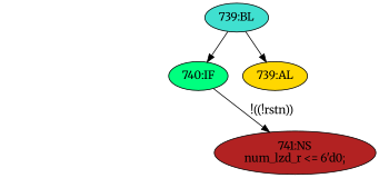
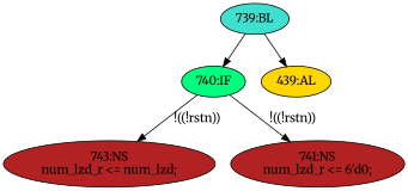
  strict digraph {
    fontname=Merriweather
    node [fillcolor=firebrick fontname=Merriweather statements="[]" style=filled typ=NonblockingSubstitution]
    edge [cond="[]" fontname=Merriweather lineno=None]
    n1 [ast="<pyverilog.vparser.ast.Block object at 0x7f4056d88950>" fillcolor=turquoise label="739:BL" typ=Block]
    n2 [ast="<pyverilog.vparser.ast.IfStatement object at 0x7f4056d88e90>" fillcolor=springgreen label="740:IF" typ=IfStatement]
-   n3 [ast="<pyverilog.vparser.ast.Always object at 0x7f407838df50>" clk_sens=True fillcolor=gold label="739:AL" sens="['clk']" typ=Always use_var="['num_lzd', 'rstn']"]
+   n3 [ast="<pyverilog.vparser.ast.Always object at 0x7f407838df50>" clk_sens=True fillcolor=gold label="439:AL" sens="['clk']" typ=Always use_var="['num_lzd', 'rstn']"]
+   n4 [ast="<pyverilog.vparser.ast.NonblockingSubstitution object at 0x7f4056d88f10>" label="743:NS\nnum_lzd_r <= num_lzd;" statements="[<pyverilog.vparser.ast.NonblockingSubstitution object at 0x7f4056d88f10>]"]
    n5 [ast="<pyverilog.vparser.ast.NonblockingSubstitution object at 0x7f4078513ed0>" label="741:NS\nnum_lzd_r <= 6'd0;" statements="[<pyverilog.vparser.ast.NonblockingSubstitution object at 0x7f4078513ed0>]"]
    n1 -> n2
    n1 -> n3
+   n2 -> n4 [cond="['rstn']" label="!((!rstn))" lineno=740]
    n2 -> n5 [cond="['rstn']" label="!((!rstn))" lineno=740]
  }
